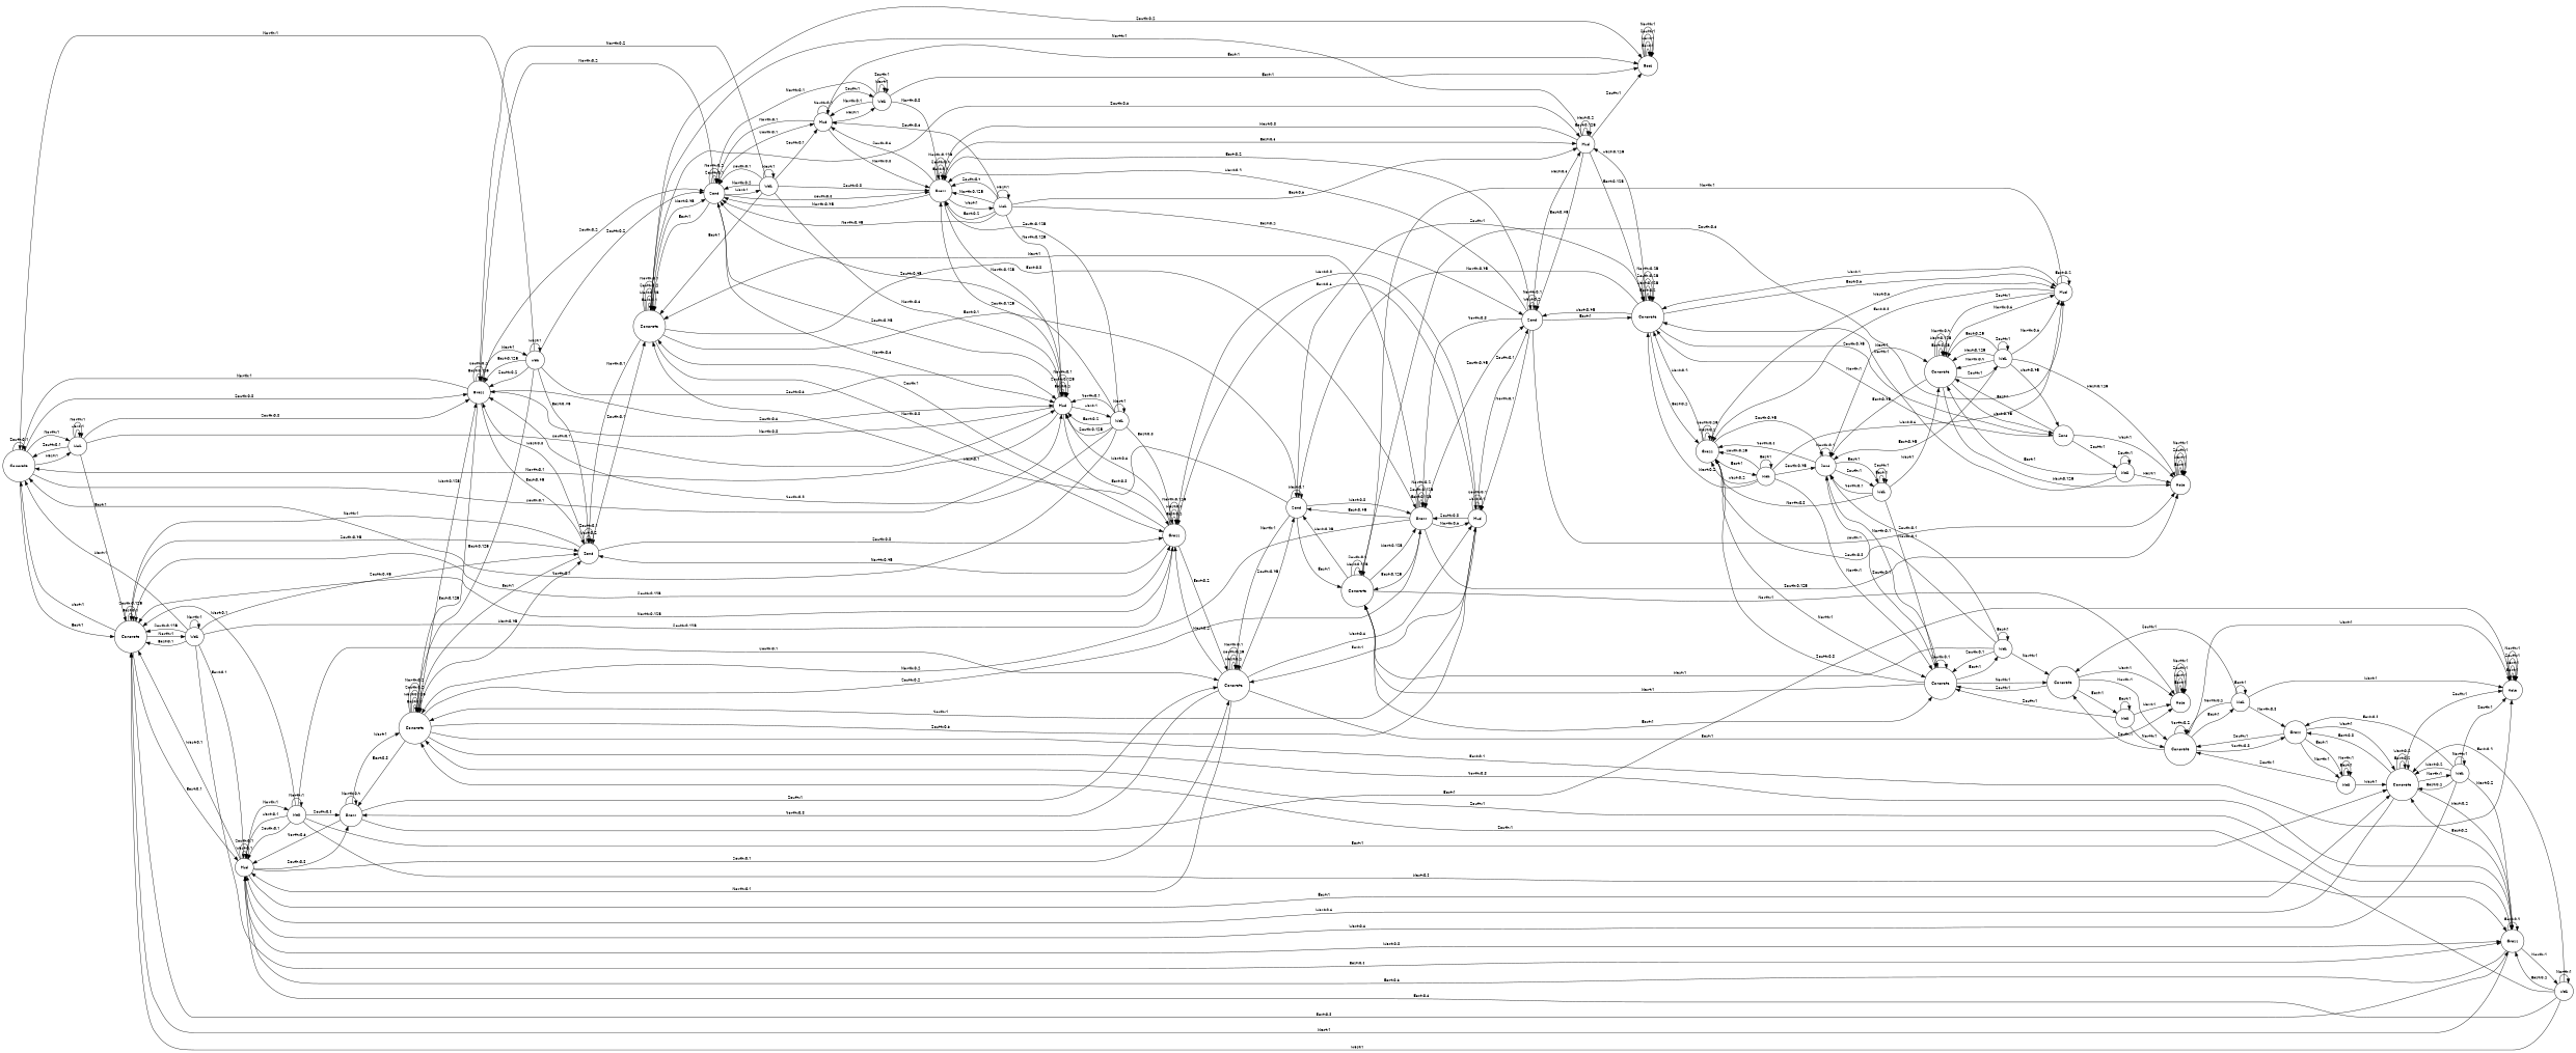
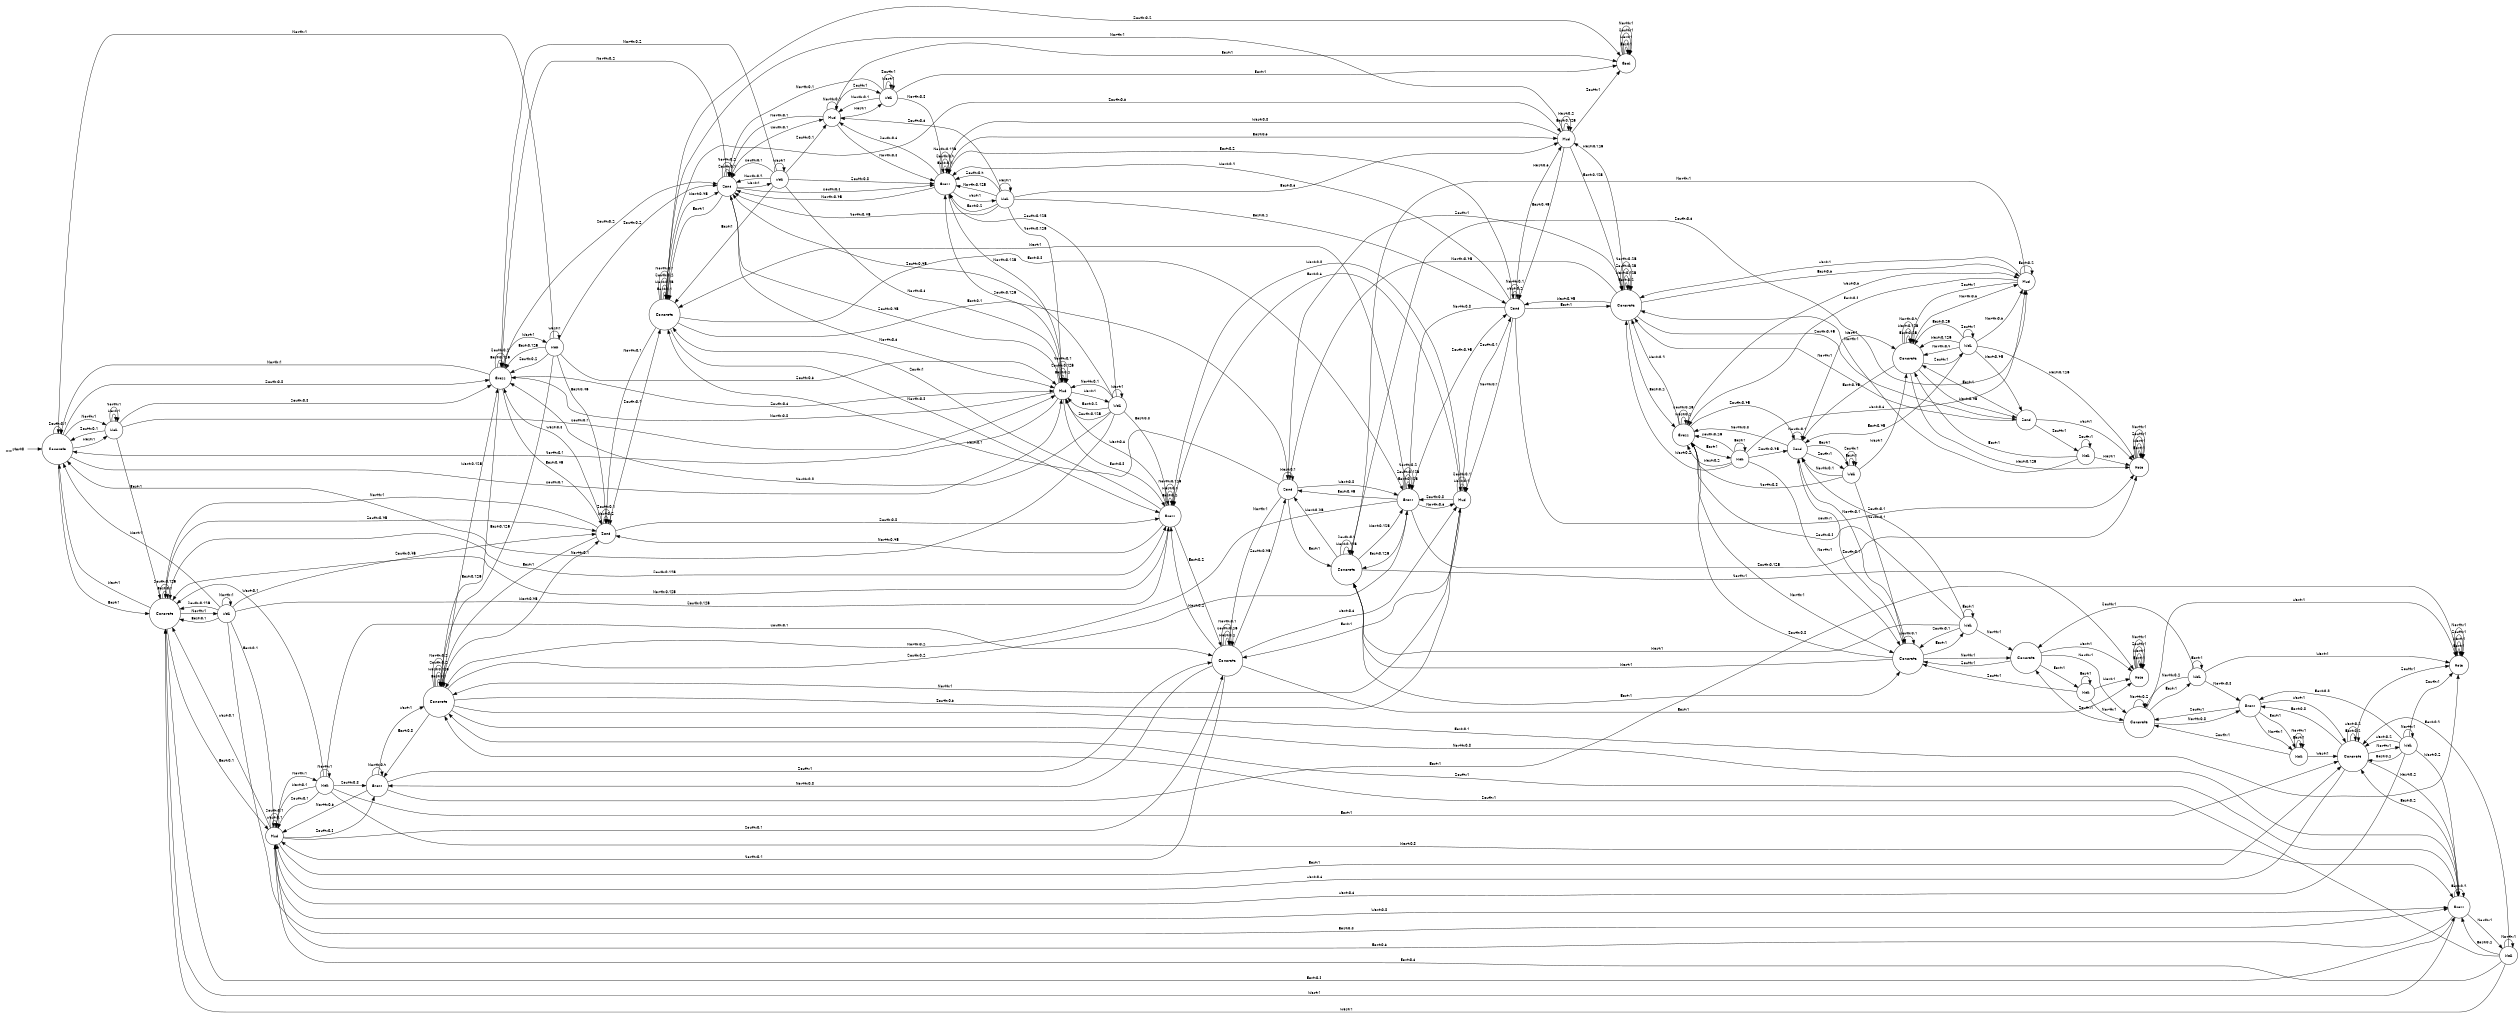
  digraph {
    rankdir=LR
    fontname="Patrick Hand"
    node [shape=circle fontname="Patrick Hand"]
    edge [fontname="Patrick Hand"]
+   __start0 [shape=none]
    n2 [label=Concrete]
    n3 [label=Wall]
    n4 [label=Grass]
    n5 [label=Mud]
    n6 [label=Concrete]
    n7 [label=Wall]
    n8 [label=Sand]
    n9 [label=Sand]
    n10 [label=Concrete]
    n11 [label=Wall]
    n12 [label=Grass]
    n13 [label=Grass]
    n14 [label=Wall]
    n15 [label=Mud]
    n16 [label=Concrete]
    n17 [label=Wall]
    n18 [label=Mud]
    n19 [label=Sand]
    n20 [label=Wall]
    n21 [label=Goal]
    n22 [label=Wall]
    n23 [label=Grass]
    n24 [label=Mud]
    n25 [label=Mud]
    n26 [label=Concrete]
    n27 [label=Grass]
    n28 [label=Sand]
    n29 [label=Concrete]
    n30 [label=Wall]
    n31 [label=Concrete]
    n32 [label=Grass]
    n33 [label=Hole]
    n34 [label=Hole]
    n35 [label=Concrete]
    n36 [label=Wall]
    n37 [label=Hole]
    n38 [label=Sand]
    n39 [label=Mud]
    n40 [label=Grass]
    n41 [label=Wall]
    n42 [label=Concrete]
    n43 [label=Wall]
    n44 [label=Grass]
    n45 [label=Concrete]
    n46 [label=Wall]
    n47 [label=Sand]
    n48 [label=Wall]
    n49 [label=Concrete]
    n50 [label=Wall]
    n51 [label=Concrete]
    n52 [label=Wall]
    n53 [label=Wall]
    n54 [label=Wall]
    n55 [label=Wall]
+   __start0 -> n2
    n2 -> n2 [label="South:0.1"]
    n2 -> n3 [label="West:1"]
    n2 -> n3 [label="North:1"]
    n2 -> n4 [label="South:0.8"]
    n2 -> n5 [label="South:0.1"]
    n2 -> n6 [label="East:1"]
    n3 -> n2 [label="South:0.1"]
    n3 -> n3 [label="West:1"]
    n3 -> n3 [label="North:1"]
    n3 -> n4 [label="South:0.8"]
    n3 -> n5 [label="South:0.1"]
    n3 -> n6 [label="East:1"]
    n4 -> n2 [label="North:1"]
    n4 -> n4 [label="East:0.125"]
    n4 -> n4 [label="South:0.2"]
    n4 -> n5 [label="South:0.6"]
    n4 -> n7 [label="West:1"]
    n4 -> n8 [label="South:0.2"]
    n4 -> n9 [label="East:0.75"]
    n4 -> n10 [label="East:0.125"]
    n5 -> n2 [label="North:0.1"]
    n5 -> n4 [label="North:0.8"]
    n5 -> n5 [label="East:0.2"]
    n5 -> n5 [label="South:0.125"]
    n5 -> n5 [label="North:0.1"]
    n5 -> n8 [label="South:0.75"]
    n5 -> n11 [label="West:1"]
    n5 -> n12 [label="South:0.125"]
    n5 -> n13 [label="East:0.8"]
    n6 -> n2 [label="West:1"]
    n6 -> n6 [label="East:0.1"]
    n6 -> n6 [label="South:0.125"]
    n6 -> n9 [label="South:0.75"]
    n6 -> n13 [label="South:0.125"]
    n6 -> n22 [label="North:1"]
    n6 -> n23 [label="East:0.8"]
    n6 -> n24 [label="East:0.1"]
    n7 -> n2 [label="North:1"]
    n7 -> n4 [label="East:0.125"]
    n7 -> n4 [label="South:0.2"]
    n7 -> n5 [label="South:0.6"]
    n7 -> n7 [label="West:1"]
    n7 -> n8 [label="South:0.2"]
    n7 -> n9 [label="East:0.75"]
    n7 -> n10 [label="East:0.125"]
    n8 -> n4 [label="North:0.2"]
    n8 -> n5 [label="North:0.6"]
    n8 -> n8 [label="South:0.1"]
    n8 -> n8 [label="North:0.2"]
    n8 -> n12 [label="South:0.8"]
    n8 -> n14 [label="West:1"]
    n8 -> n15 [label="South:0.1"]
    n8 -> n16 [label="East:1"]
    n9 -> n4 [label="West:0.8"]
    n9 -> n6 [label="North:1"]
    n9 -> n9 [label="West:0.2"]
    n9 -> n9 [label="South:0.1"]
    n9 -> n10 [label="East:1"]
    n9 -> n13 [label="South:0.8"]
    n9 -> n16 [label="South:0.1"]
    n10 -> n4 [label="West:0.125"]
    n10 -> n9 [label="West:0.75"]
    n10 -> n10 [label="East:0.1"]
    n10 -> n10 [label="West:0.125"]
    n10 -> n10 [label="South:0.2"]
    n10 -> n10 [label="North:0.2"]
    n10 -> n23 [label="North:0.8"]
    n10 -> n25 [label="South:0.6"]
    n10 -> n27 [label="South:0.2"]
    n10 -> n32 [label="East:0.8"]
    n10 -> n33 [label="East:0.1"]
    n11 -> n2 [label="North:0.1"]
    n11 -> n4 [label="North:0.8"]
    n11 -> n5 [label="East:0.2"]
    n11 -> n5 [label="South:0.125"]
    n11 -> n5 [label="North:0.1"]
    n11 -> n8 [label="South:0.75"]
    n11 -> n11 [label="West:1"]
    n11 -> n12 [label="South:0.125"]
    n11 -> n13 [label="East:0.8"]
    n12 -> n5 [label="North:0.125"]
    n12 -> n8 [label="North:0.75"]
    n12 -> n12 [label="East:0.2"]
    n12 -> n12 [label="South:0.4"]
    n12 -> n12 [label="North:0.125"]
    n12 -> n15 [label="South:0.6"]
    n12 -> n17 [label="West:1"]
    n12 -> n18 [label="East:0.6"]
    n12 -> n19 [label="East:0.2"]
    n13 -> n5 [label="West:0.6"]
    n13 -> n6 [label="North:0.125"]
    n13 -> n9 [label="North:0.75"]
    n13 -> n13 [label="East:0.2"]
    n13 -> n13 [label="West:0.4"]
    n13 -> n13 [label="North:0.125"]
    n13 -> n16 [label="South:1"]
    n13 -> n25 [label="East:0.6"]
    n13 -> n26 [label="East:0.2"]
    n14 -> n4 [label="North:0.2"]
    n14 -> n5 [label="North:0.6"]
    n14 -> n8 [label="South:0.1"]
    n14 -> n8 [label="North:0.2"]
    n14 -> n12 [label="South:0.8"]
    n14 -> n14 [label="West:1"]
    n14 -> n15 [label="South:0.1"]
    n14 -> n16 [label="East:1"]
    n15 -> n8 [label="North:0.1"]
    n15 -> n12 [label="North:0.8"]
    n15 -> n15 [label="North:0.1"]
    n15 -> n20 [label="West:1"]
    n15 -> n20 [label="South:1"]
    n15 -> n21 [label="East:1"]
    n16 -> n8 [label="West:0.75"]
    n16 -> n9 [label="North:0.1"]
    n16 -> n13 [label="North:0.8"]
    n16 -> n16 [label="East:0.1"]
    n16 -> n16 [label="West:0.25"]
    n16 -> n16 [label="South:0.2"]
    n16 -> n16 [label="North:0.1"]
    n16 -> n18 [label="South:0.6"]
    n16 -> n21 [label="South:0.2"]
    n16 -> n27 [label="East:0.8"]
    n16 -> n28 [label="East:0.1"]
    n17 -> n5 [label="North:0.125"]
    n17 -> n8 [label="North:0.75"]
    n17 -> n12 [label="East:0.2"]
    n17 -> n12 [label="South:0.4"]
    n17 -> n12 [label="North:0.125"]
    n17 -> n15 [label="South:0.6"]
    n17 -> n17 [label="West:1"]
    n17 -> n18 [label="East:0.6"]
    n17 -> n19 [label="East:0.2"]
    n18 -> n12 [label="West:0.8"]
    n18 -> n16 [label="North:1"]
    n18 -> n18 [label="East:0.125"]
    n18 -> n18 [label="West:0.2"]
    n18 -> n19 [label="East:0.75"]
    n18 -> n21 [label="South:1"]
    n18 -> n29 [label="East:0.125"]
    n19 -> n12 [label="West:0.2"]
    n19 -> n18 [label="West:0.6"]
    n19 -> n19 [label="West:0.2"]
    n19 -> n19 [label="North:0.1"]
    n19 -> n25 [label="North:0.1"]
    n19 -> n27 [label="North:0.8"]
    n19 -> n29 [label="East:1"]
    n19 -> n34 [label="South:1"]
    n20 -> n8 [label="North:0.1"]
    n20 -> n12 [label="North:0.8"]
    n20 -> n15 [label="North:0.1"]
    n20 -> n20 [label="West:1"]
    n20 -> n20 [label="South:1"]
    n20 -> n21 [label="East:1"]
    n21 -> n21 [label="East:1"]
    n21 -> n21 [label="West:1"]
    n21 -> n21 [label="South:1"]
    n21 -> n21 [label="North:1"]
    n22 -> n2 [label="West:1"]
    n22 -> n6 [label="East:0.1"]
    n22 -> n6 [label="South:0.125"]
    n22 -> n9 [label="South:0.75"]
    n22 -> n13 [label="South:0.125"]
    n22 -> n22 [label="North:1"]
    n22 -> n23 [label="East:0.8"]
    n22 -> n24 [label="East:0.1"]
    n23 -> n6 [label="West:1"]
    n23 -> n10 [label="South:1"]
    n23 -> n23 [label="East:0.2"]
    n23 -> n24 [label="East:0.6"]
    n23 -> n30 [label="North:1"]
    n23 -> n31 [label="East:0.2"]
    n24 -> n6 [label="West:0.1"]
    n24 -> n23 [label="West:0.8"]
    n24 -> n24 [label="West:0.1"]
    n24 -> n24 [label="South:0.1"]
    n24 -> n26 [label="South:0.1"]
    n24 -> n31 [label="East:1"]
    n24 -> n32 [label="South:0.8"]
    n24 -> n36 [label="North:1"]
    n25 -> n10 [label="North:1"]
    n25 -> n13 [label="West:0.8"]
    n25 -> n19 [label="South:0.1"]
    n25 -> n25 [label="West:0.2"]
    n25 -> n25 [label="South:0.1"]
    n25 -> n26 [label="East:1"]
    n25 -> n27 [label="South:0.8"]
    n26 -> n13 [label="West:0.2"]
    n26 -> n24 [label="North:0.1"]
    n26 -> n25 [label="West:0.6"]
    n26 -> n26 [label="West:0.2"]
    n26 -> n26 [label="South:0.25"]
    n26 -> n26 [label="North:0.1"]
    n26 -> n28 [label="South:0.75"]
    n26 -> n32 [label="North:0.8"]
    n26 -> n37 [label="East:1"]
    n27 -> n10 [label="North:0.2"]
    n27 -> n16 [label="West:1"]
    n27 -> n19 [label="South:0.75"]
    n27 -> n25 [label="North:0.6"]
    n27 -> n27 [label="East:0.125"]
    n27 -> n27 [label="South:0.125"]
    n27 -> n27 [label="North:0.2"]
    n27 -> n28 [label="East:0.75"]
    n27 -> n34 [label="South:0.125"]
    n27 -> n35 [label="East:0.125"]
    n28 -> n16 [label="West:0.1"]
    n28 -> n26 [label="North:1"]
    n28 -> n27 [label="West:0.8"]
    n28 -> n28 [label="West:0.1"]
    n28 -> n29 [label="South:1"]
    n28 -> n35 [label="East:1"]
    n29 -> n18 [label="West:0.125"]
    n29 -> n19 [label="West:0.75"]
    n29 -> n28 [label="North:0.75"]
    n29 -> n29 [label="East:0.2"]
    n29 -> n29 [label="West:0.125"]
    n29 -> n29 [label="South:0.25"]
    n29 -> n29 [label="North:0.25"]
    n29 -> n38 [label="South:0.75"]
    n29 -> n39 [label="East:0.6"]
    n29 -> n40 [label="East:0.2"]
    n30 -> n6 [label="West:1"]
    n30 -> n10 [label="South:1"]
    n30 -> n23 [label="East:0.2"]
    n30 -> n24 [label="East:0.6"]
    n30 -> n30 [label="North:1"]
    n30 -> n31 [label="East:0.2"]
    n31 -> n23 [label="West:0.2"]
    n31 -> n24 [label="West:0.6"]
    n31 -> n31 [label="East:0.2"]
    n31 -> n31 [label="West:0.2"]
    n31 -> n33 [label="South:1"]
    n31 -> n43 [label="North:1"]
    n31 -> n44 [label="East:0.8"]
    n32 -> n10 [label="West:1"]
    n32 -> n24 [label="North:0.6"]
    n32 -> n26 [label="South:1"]
    n32 -> n32 [label="North:0.4"]
    n32 -> n33 [label="East:1"]
    n33 -> n33 [label="East:1"]
    n33 -> n33 [label="West:1"]
    n33 -> n33 [label="South:1"]
    n33 -> n33 [label="North:1"]
    n34 -> n34 [label="East:1"]
    n34 -> n34 [label="West:1"]
    n34 -> n34 [label="South:1"]
    n34 -> n34 [label="North:1"]
    n35 -> n27 [label="West:0.125"]
    n35 -> n28 [label="West:0.75"]
    n35 -> n35 [label="West:0.125"]
    n35 -> n35 [label="South:0.4"]
    n35 -> n37 [label="North:1"]
    n35 -> n39 [label="South:0.6"]
    n35 -> n45 [label="East:1"]
    n36 -> n6 [label="West:0.1"]
    n36 -> n23 [label="West:0.8"]
    n36 -> n24 [label="West:0.1"]
    n36 -> n24 [label="South:0.1"]
    n36 -> n26 [label="South:0.1"]
    n36 -> n31 [label="East:1"]
    n36 -> n32 [label="South:0.8"]
    n36 -> n36 [label="North:1"]
    n37 -> n37 [label="East:1"]
    n37 -> n37 [label="West:1"]
    n37 -> n37 [label="South:1"]
    n37 -> n37 [label="North:1"]
    n38 -> n29 [label="North:1"]
    n38 -> n34 [label="West:1"]
    n38 -> n41 [label="South:1"]
    n38 -> n42 [label="East:1"]
    n39 -> n29 [label="West:1"]
    n39 -> n35 [label="North:1"]
    n39 -> n39 [label="East:0.2"]
    n39 -> n40 [label="East:0.8"]
    n39 -> n42 [label="South:1"]
    n40 -> n29 [label="West:0.2"]
    n40 -> n39 [label="West:0.6"]
    n40 -> n40 [label="West:0.2"]
    n40 -> n40 [label="South:0.25"]
    n40 -> n45 [label="North:1"]
    n40 -> n47 [label="South:0.75"]
    n40 -> n54 [label="East:1"]
    n41 -> n29 [label="North:1"]
    n41 -> n34 [label="West:1"]
    n41 -> n41 [label="South:1"]
    n41 -> n42 [label="East:1"]
    n42 -> n34 [label="West:0.125"]
    n42 -> n38 [label="West:0.75"]
    n42 -> n39 [label="North:0.6"]
    n42 -> n42 [label="East:0.25"]
    n42 -> n42 [label="West:0.125"]
    n42 -> n42 [label="North:0.4"]
    n42 -> n46 [label="South:1"]
    n42 -> n47 [label="East:0.75"]
    n43 -> n23 [label="West:0.2"]
    n43 -> n24 [label="West:0.6"]
    n43 -> n31 [label="East:0.2"]
    n43 -> n31 [label="West:0.2"]
    n43 -> n33 [label="South:1"]
    n43 -> n43 [label="North:1"]
    n43 -> n44 [label="East:0.8"]
    n44 -> n31 [label="West:1"]
    n44 -> n48 [label="East:1"]
    n44 -> n48 [label="North:1"]
    n44 -> n49 [label="South:1"]
    n45 -> n35 [label="West:1"]
    n45 -> n40 [label="South:0.8"]
    n45 -> n45 [label="South:0.1"]
    n45 -> n47 [label="South:0.1"]
    n45 -> n51 [label="North:1"]
    n45 -> n53 [label="East:1"]
    n46 -> n34 [label="West:0.125"]
    n46 -> n38 [label="West:0.75"]
    n46 -> n39 [label="North:0.6"]
    n46 -> n42 [label="East:0.25"]
    n46 -> n42 [label="West:0.125"]
    n46 -> n42 [label="North:0.4"]
    n46 -> n46 [label="South:1"]
    n46 -> n47 [label="East:0.75"]
    n47 -> n40 [label="North:0.8"]
    n47 -> n42 [label="West:1"]
    n47 -> n45 [label="North:0.1"]
    n47 -> n47 [label="North:0.1"]
    n47 -> n55 [label="East:1"]
    n47 -> n55 [label="South:1"]
    n48 -> n31 [label="West:1"]
    n48 -> n48 [label="East:1"]
    n48 -> n48 [label="North:1"]
    n48 -> n49 [label="South:1"]
    n49 -> n33 [label="West:1"]
    n49 -> n44 [label="North:0.8"]
    n49 -> n49 [label="North:0.2"]
    n49 -> n50 [label="East:1"]
    n49 -> n51 [label="South:1"]
    n50 -> n33 [label="West:1"]
    n50 -> n44 [label="North:0.8"]
    n50 -> n49 [label="North:0.2"]
    n50 -> n50 [label="East:1"]
    n50 -> n51 [label="South:1"]
    n51 -> n37 [label="West:1"]
    n51 -> n45 [label="South:1"]
    n51 -> n49 [label="North:1"]
    n51 -> n52 [label="East:1"]
    n52 -> n37 [label="West:1"]
    n52 -> n45 [label="South:1"]
    n52 -> n49 [label="North:1"]
    n52 -> n52 [label="East:1"]
    n53 -> n35 [label="West:1"]
    n53 -> n40 [label="South:0.8"]
    n53 -> n45 [label="South:0.1"]
    n53 -> n47 [label="South:0.1"]
    n53 -> n51 [label="North:1"]
    n53 -> n53 [label="East:1"]
    n54 -> n29 [label="West:0.2"]
    n54 -> n39 [label="West:0.6"]
    n54 -> n40 [label="West:0.2"]
    n54 -> n40 [label="South:0.25"]
    n54 -> n45 [label="North:1"]
    n54 -> n47 [label="South:0.75"]
    n54 -> n54 [label="East:1"]
    n55 -> n40 [label="North:0.8"]
    n55 -> n42 [label="West:1"]
    n55 -> n45 [label="North:0.1"]
    n55 -> n47 [label="North:0.1"]
    n55 -> n55 [label="East:1"]
    n55 -> n55 [label="South:1"]
  }
